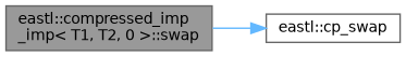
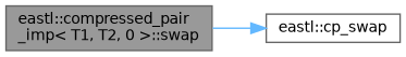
  digraph {
    rankdir=LR
    fontname="DejaVu Sans"
    node [fontname="DejaVu Sans" fontsize=10 shape=box style=filled]
-   n1 [color=gray40 fillcolor=grey60 fontcolor=black height=0.2 label="eastl::compressed_imp\l_imp\< T1, T2, 0 \>::swap" width=0.4]
+   n1 [color=gray40 fillcolor=grey60 fontcolor=black height=0.2 label="eastl::compressed_pair\l_imp\< T1, T2, 0 \>::swap" width=0.4]
    n2 [color=grey40 fillcolor=white height=0.2 label="eastl::cp_swap" width=0.4]
    n1 -> n2 [color=steelblue1 fontname="DejaVu Sans" fontsize=10 labelfontname=Helvetica labelfontsize=10 style=solid]
  }
